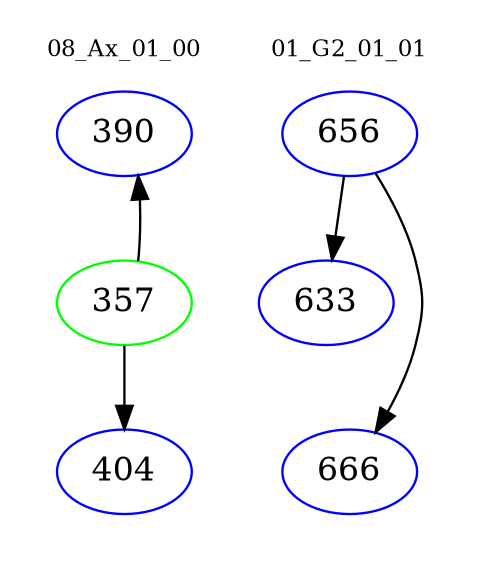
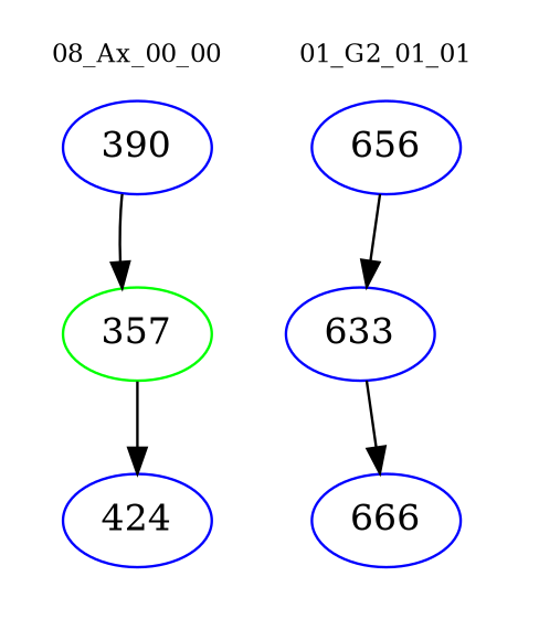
  digraph {
    node [color=blue]
    edge [color=black]
    n1 [label=390]
    n2 [color=green label=357]
-   n3 [label=404]
+   n3 [label=424]
    n4 [label=656]
    n5 [label=633]
    n6 [label=666]
    subgraph cluster_1 {
      color=white
      fontsize=10
-     label="08_Ax_01_00"
+     label="08_Ax_00_00"
      n1
      n2
      n3
    }
    subgraph cluster_2 {
      color=white
      fontsize=10
      label="01_G2_01_01"
      n4
      n5
      n6
    }
-   n2 -> n1
+   n1 -> n2
    n2 -> n3
    n4 -> n5
-   n4 -> n6
+   n5 -> n6
  }
